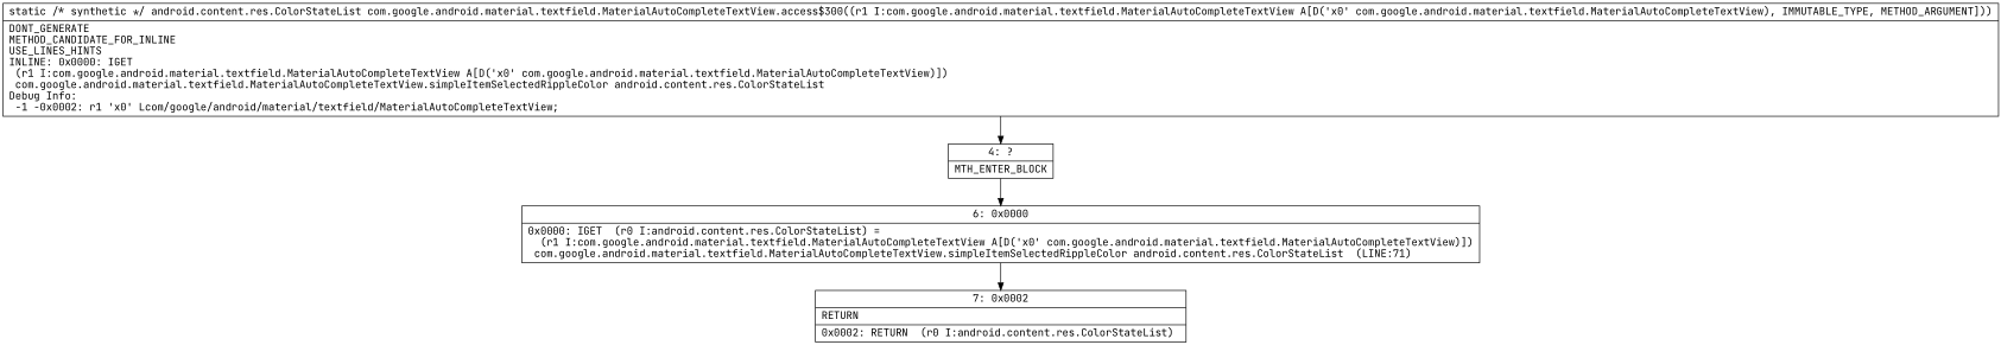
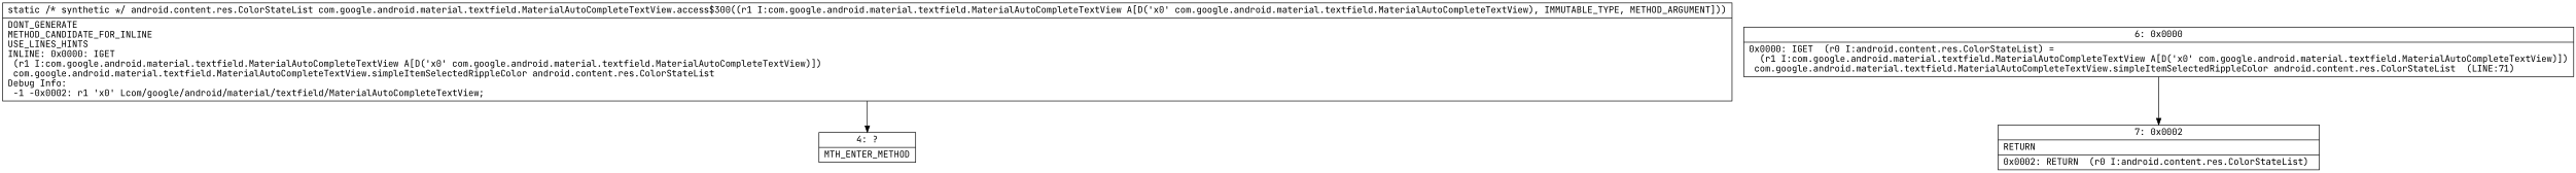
  digraph {
    fontname="JetBrains Mono"
    node [fontname="JetBrains Mono" shape=record]
    edge [fontname="JetBrains Mono"]
-   n1 [label="{4\:\ ?|MTH_ENTER_BLOCK\l}"]
+   n1 [label="{4\:\ ?|MTH_ENTER_METHOD\l}"]
    n2 [label="{6\:\ 0x0000|0x0000: IGET  (r0 I:android.content.res.ColorStateList) = \l  (r1 I:com.google.android.material.textfield.MaterialAutoCompleteTextView A[D('x0' com.google.android.material.textfield.MaterialAutoCompleteTextView)])\l com.google.android.material.textfield.MaterialAutoCompleteTextView.simpleItemSelectedRippleColor android.content.res.ColorStateList  (LINE:71)\l}"]
    n3 [label="{7\:\ 0x0002|RETURN\l|0x0002: RETURN  (r0 I:android.content.res.ColorStateList) \l}"]
    n4 [label="{static \/* synthetic *\/ android.content.res.ColorStateList com.google.android.material.textfield.MaterialAutoCompleteTextView.access$300((r1 I:com.google.android.material.textfield.MaterialAutoCompleteTextView A[D('x0' com.google.android.material.textfield.MaterialAutoCompleteTextView), IMMUTABLE_TYPE, METHOD_ARGUMENT]))  | DONT_GENERATE\lMETHOD_CANDIDATE_FOR_INLINE\lUSE_LINES_HINTS\lINLINE: 0x0000: IGET  \l  (r1 I:com.google.android.material.textfield.MaterialAutoCompleteTextView A[D('x0' com.google.android.material.textfield.MaterialAutoCompleteTextView)])\l com.google.android.material.textfield.MaterialAutoCompleteTextView.simpleItemSelectedRippleColor android.content.res.ColorStateList\lDebug Info:\l  \-1 \-0x0002: r1 'x0' Lcom\/google\/android\/material\/textfield\/MaterialAutoCompleteTextView;\l}"]
-   n1 -> n2
    n2 -> n3
    n4 -> n1
  }
